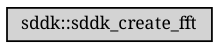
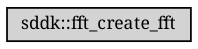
  digraph {
    rankdir=LR
    fontname="Noto Serif"
-   n1 [color=black fillcolor=lightgrey fontname="Noto Serif" fontsize=10 height=0.2 label="sddk::sddk_create_fft" shape=record style=filled width=0.4]
+   n1 [color=black fillcolor=lightgrey fontname="Noto Serif" fontsize=10 height=0.2 label="sddk::fft_create_fft" shape=record style=filled width=0.4]
  }
